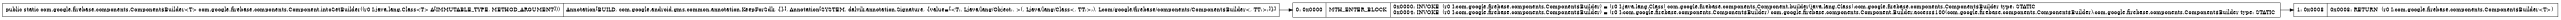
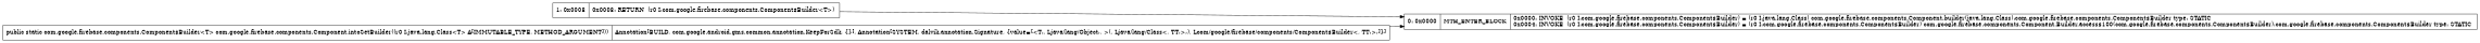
  digraph {
    rankdir=LR
    node [shape=record]
    n1 [label="{0\:\ 0x0000|MTH_ENTER_BLOCK\l|0x0000: INVOKE  (r0 I:com.google.firebase.components.Component$Builder) = (r0 I:java.lang.Class) com.google.firebase.components.Component.builder(java.lang.Class):com.google.firebase.components.Component$Builder type: STATIC \l0x0004: INVOKE  (r0 I:com.google.firebase.components.Component$Builder) = (r0 I:com.google.firebase.components.Component$Builder) com.google.firebase.components.Component.Builder.access$100(com.google.firebase.components.Component$Builder):com.google.firebase.components.Component$Builder type: STATIC \l}"]
    n2 [label="{1\:\ 0x0008|0x0008: RETURN  (r0 I:com.google.firebase.components.Component$Builder\<T\>) \l}"]
    n3 [label="{public static com.google.firebase.components.Component$Builder\<T\> com.google.firebase.components.Component.intoSetBuilder((r0 I:java.lang.Class\<T\> A[IMMUTABLE_TYPE, METHOD_ARGUMENT]))  | Annotation[BUILD, com.google.android.gms.common.annotation.KeepForSdk, \{\}], Annotation[SYSTEM, dalvik.annotation.Signature, \{value=[\<T:, Ljava\/lang\/Object;, \>(, Ljava\/lang\/Class\<, TT;\>;), Lcom\/google\/firebase\/components\/Component$Builder\<, TT;\>;]\}]\l}"]
-   n1 -> n2
+   n2 -> n1
    n3 -> n1
  }
